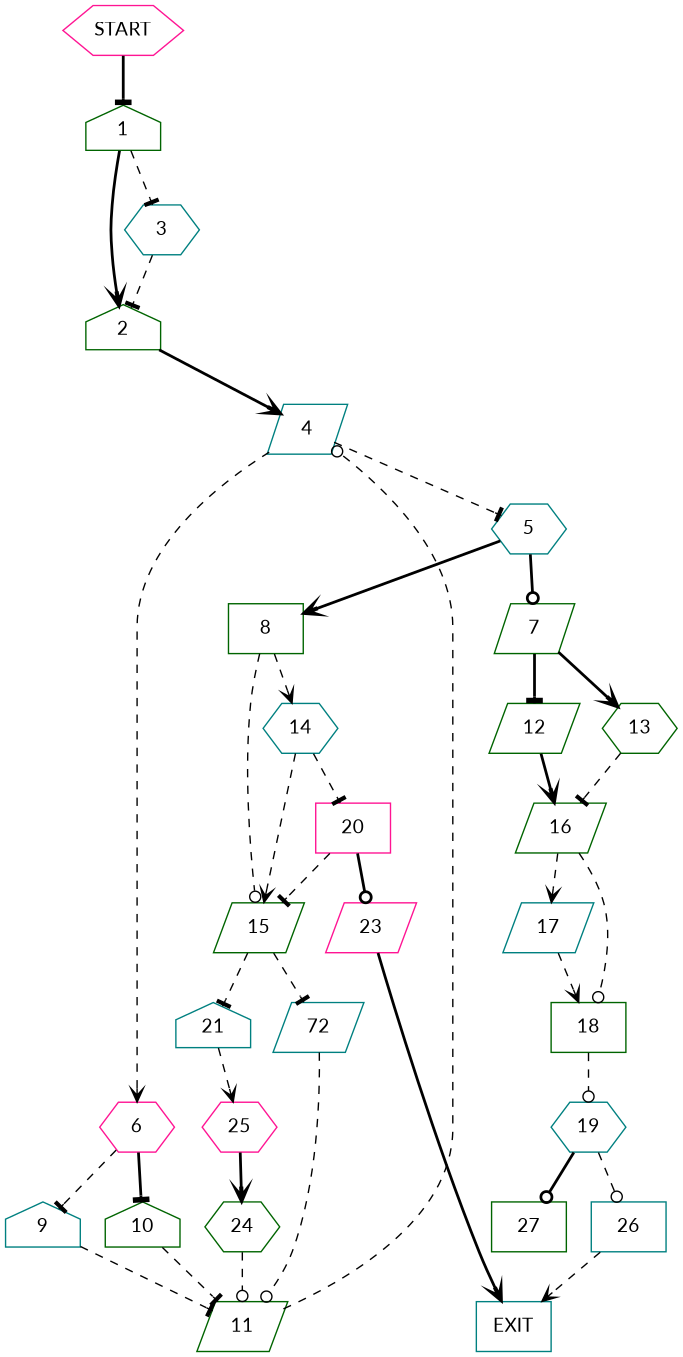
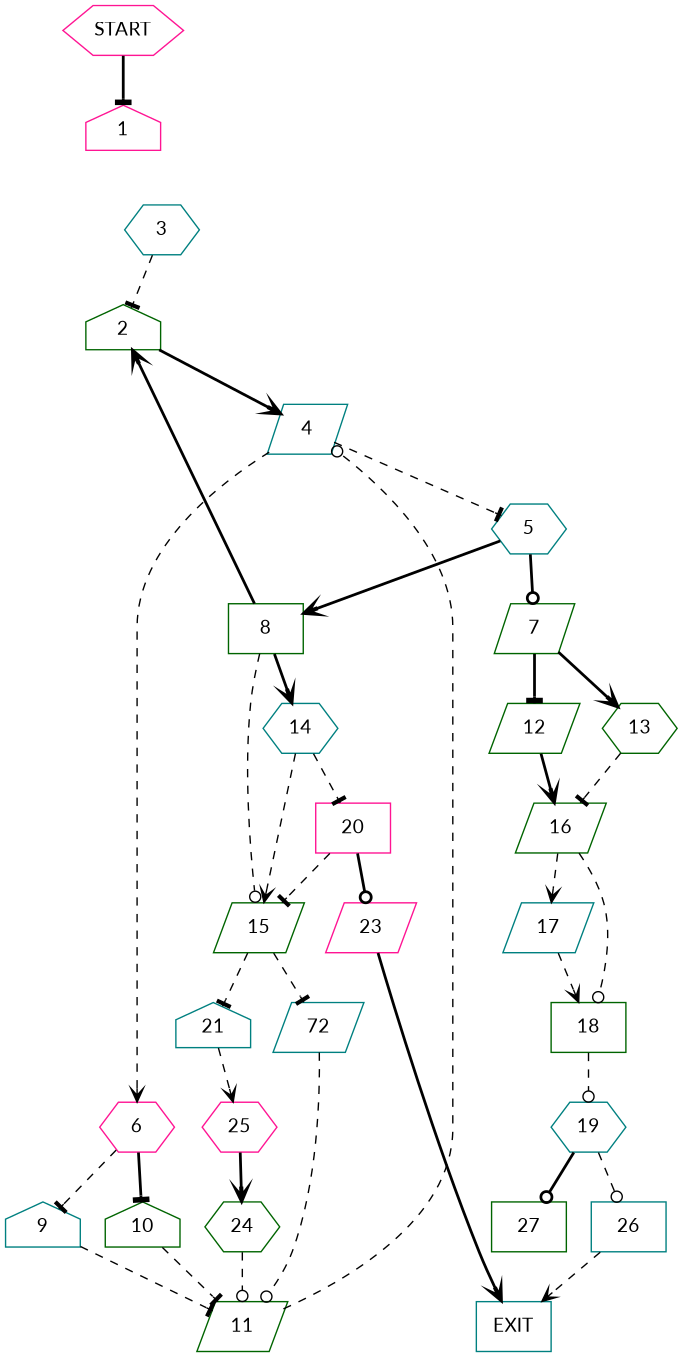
  digraph {
    fontname=Lato
    node [color=darkgreen fontname=Lato shape=hexagon]
    edge [arrowhead=tee fontname=Lato style=dashed]
    n1 [color=deeppink label=START]
-   1 [shape=house]
+   1 [color=deeppink shape=house]
    2 [shape=house]
    3 [color=teal]
    n5 [color=teal label=EXIT shape=box]
    4 [color=teal shape=parallelogram]
    5 [color=teal]
    6 [color=deeppink]
    7 [shape=parallelogram]
    8 [shape=box]
    9 [color=teal shape=house]
    10 [shape=house]
    12 [shape=parallelogram]
    13
    14 [color=teal]
    15 [shape=parallelogram]
    11 [shape=parallelogram]
    16 [shape=parallelogram]
    20 [color=deeppink shape=box]
    21 [color=teal shape=house]
    n21 [color=teal label=72 shape=parallelogram]
    17 [color=teal shape=parallelogram]
    18 [shape=box]
    23 [color=deeppink shape=parallelogram]
    25 [color=deeppink]
    19 [color=teal]
    26 [color=teal shape=box]
    27 [shape=box]
    24
    n1 -> 1 [style=bold]
-   1 -> 2 [arrowhead=vee style=bold]
-   1 -> 3
+   8 -> 2 [arrowhead=vee style=bold]
    2 -> 4 [arrowhead=vee style=bold]
    3 -> 2
    4 -> 5
    4 -> 6 [arrowhead=vee]
    5 -> 7 [arrowhead=odot style=bold]
    5 -> 8 [arrowhead=vee style=bold]
    6 -> 9
    6 -> 10 [style=bold]
    7 -> 12 [style=bold]
    7 -> 13 [arrowhead=vee style=bold]
-   8 -> 14 [arrowhead=vee]
+   8 -> 14 [arrowhead=vee style=bold]
    8 -> 15 [arrowhead=odot]
    9 -> 11
    10 -> 11
    12 -> 16 [arrowhead=vee style=bold]
    13 -> 16
    14 -> 15 [arrowhead=vee]
    14 -> 20
    15 -> 21
    15 -> n21
    11 -> 4 [arrowhead=odot]
    16 -> 17 [arrowhead=vee]
    16 -> 18 [arrowhead=odot]
    20 -> 15
    20 -> 23 [arrowhead=odot style=bold]
    21 -> 25 [arrowhead=vee]
    n21 -> 11 [arrowhead=odot]
    17 -> 18 [arrowhead=vee]
    18 -> 19 [arrowhead=odot]
    23 -> n5 [arrowhead=vee style=bold]
    25 -> 24 [arrowhead=vee style=bold]
    19 -> 26 [arrowhead=odot]
    19 -> 27 [arrowhead=odot style=bold]
    26 -> n5 [arrowhead=vee]
    24 -> 11 [arrowhead=odot]
  }
